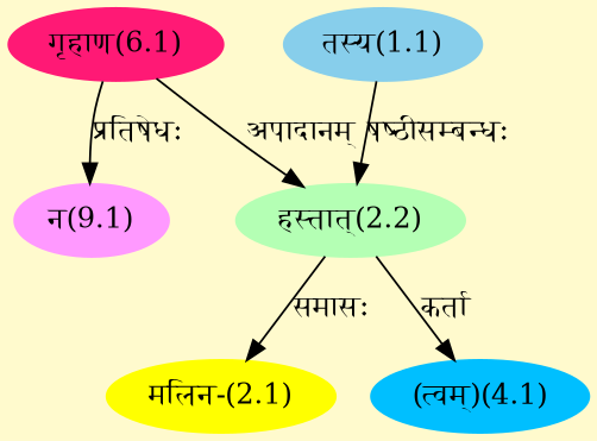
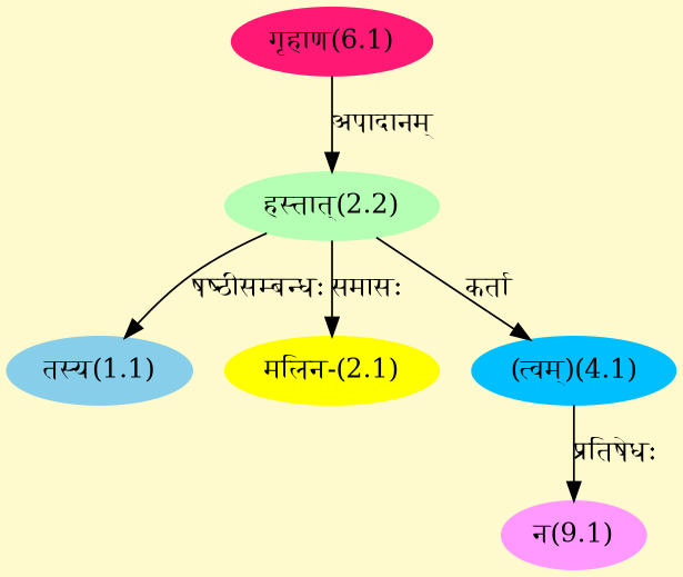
  digraph {
    bgcolor=lemonchiffon1
    compound=true
    rankdir=BT
    node [style=filled]
    edge [dir=back]
    n1 [color="#87CEEB" label="तस्य(1.1)"]
    n2 [color="#B4FFB4" label="हस्तात्(2.2)"]
    n3 [color="#FF1975" label="गृहाण(6.1)"]
    n4 [color="#FFFF00" label="मलिन-(2.1)"]
    n5 [color="#00BFFF" label="(त्वम्)(4.1)"]
    n6 [color="#FF99FF" label="न(9.1)"]
-   n2 -> n1 [label="षष्ठीसम्बन्धः"]
+   n1 -> n2 [label="षष्ठीसम्बन्धः"]
    n2 -> n3 [label="अपादानम्"]
    n4 -> n2 [label="समासः"]
    n5 -> n2 [label="कर्ता"]
-   n6 -> n3 [label="प्रतिषेधः"]
+   n6 -> n5 [label="प्रतिषेधः"]
  }
